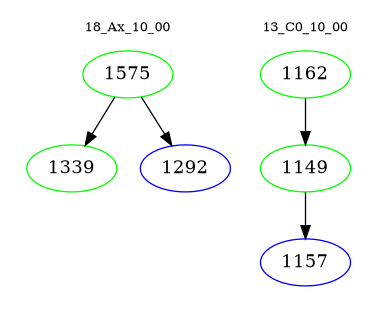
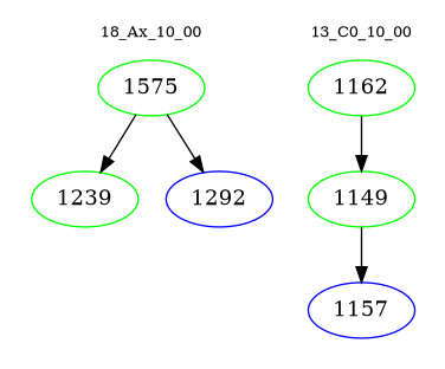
  digraph {
    node [color=green]
    edge [color=black]
    n1 [label=1575]
-   n2 [label=1339]
+   n2 [label=1239]
    n3 [color=blue label=1292]
    n4 [label=1149]
    n5 [color=blue label=1157]
    n6 [label=1162]
    subgraph cluster_1 {
      color=white
      fontsize=10
      label="18_Ax_10_00"
      n1
      n2
      n3
    }
    subgraph cluster_2 {
      color=white
      fontsize=10
      label="13_C0_10_00"
      n4
      n5
      n6
    }
    n1 -> n2
    n1 -> n3
    n4 -> n5
    n6 -> n4
  }
